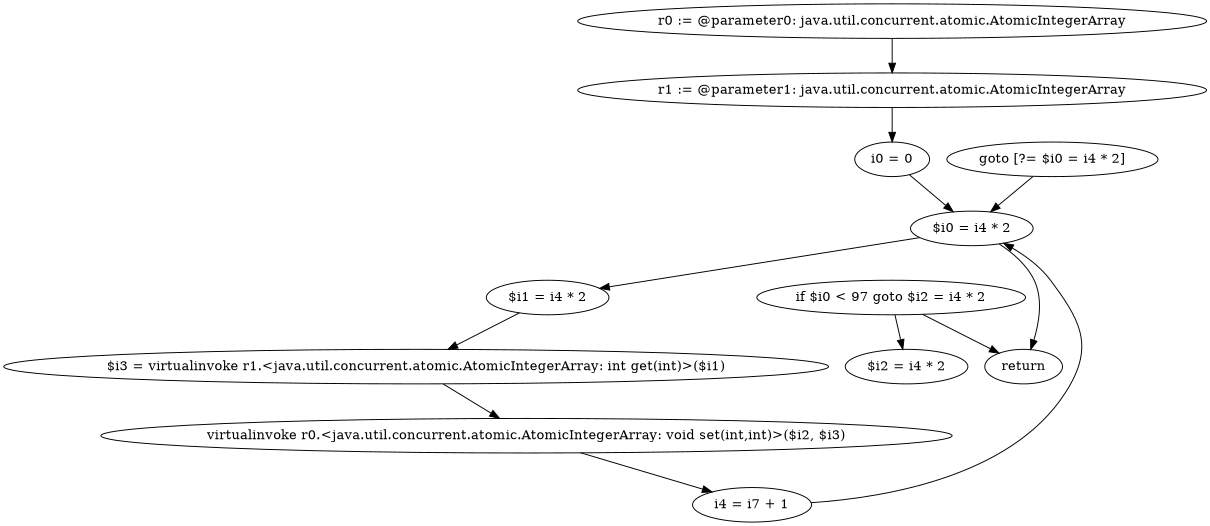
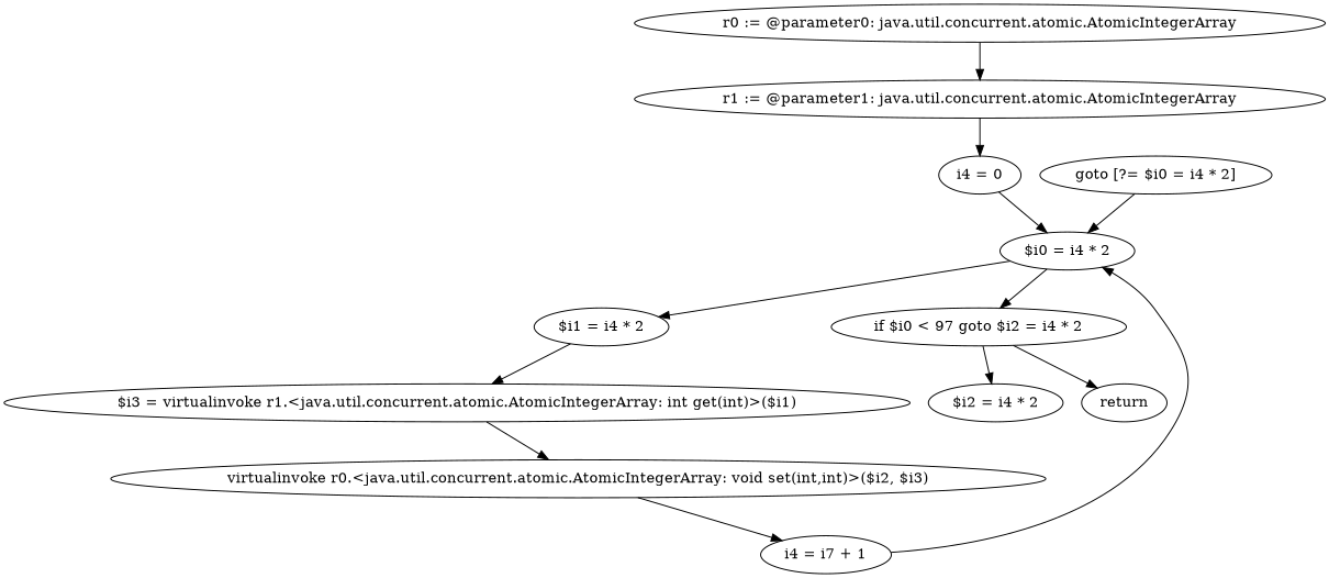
  digraph {
    "r0 := @parameter0: java.util.concurrent.atomic.AtomicIntegerArray"
    "r1 := @parameter1: java.util.concurrent.atomic.AtomicIntegerArray"
-   "i4 = 0" [label="i0 = 0"]
+   "i4 = 0"
    "$i0 = i4 * 2"
    "goto [?= $i0 = i4 * 2]"
    "$i1 = i4 * 2"
    "if $i0 < 97 goto $i2 = i4 * 2"
    "$i3 = virtualinvoke r1.<java.util.concurrent.atomic.AtomicIntegerArray: int get(int)>($i1)"
    "virtualinvoke r0.<java.util.concurrent.atomic.AtomicIntegerArray: void set(int,int)>($i2, $i3)"
    n10 [label="i4 = i7 + 1"]
    "$i2 = i4 * 2"
    return
    "r0 := @parameter0: java.util.concurrent.atomic.AtomicIntegerArray" -> "r1 := @parameter1: java.util.concurrent.atomic.AtomicIntegerArray"
    "r1 := @parameter1: java.util.concurrent.atomic.AtomicIntegerArray" -> "i4 = 0"
    "i4 = 0" -> "$i0 = i4 * 2"
    "$i0 = i4 * 2" -> "$i1 = i4 * 2"
-   "$i0 = i4 * 2" -> return
+   "$i0 = i4 * 2" -> "if $i0 < 97 goto $i2 = i4 * 2"
    "goto [?= $i0 = i4 * 2]" -> "$i0 = i4 * 2"
    "$i1 = i4 * 2" -> "$i3 = virtualinvoke r1.<java.util.concurrent.atomic.AtomicIntegerArray: int get(int)>($i1)"
    "if $i0 < 97 goto $i2 = i4 * 2" -> "$i2 = i4 * 2"
    "if $i0 < 97 goto $i2 = i4 * 2" -> return
    "$i3 = virtualinvoke r1.<java.util.concurrent.atomic.AtomicIntegerArray: int get(int)>($i1)" -> "virtualinvoke r0.<java.util.concurrent.atomic.AtomicIntegerArray: void set(int,int)>($i2, $i3)"
    "virtualinvoke r0.<java.util.concurrent.atomic.AtomicIntegerArray: void set(int,int)>($i2, $i3)" -> n10
    n10 -> "$i0 = i4 * 2"
  }
